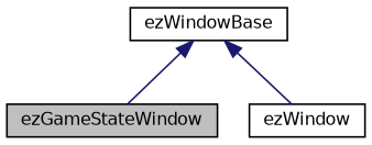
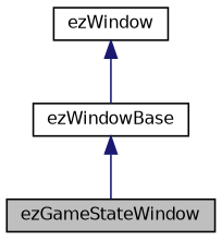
  digraph {
    node [color=black fillcolor=white fontname=Helvetica fontsize=10 shape=record style=filled]
    edge [color=midnightblue dir=back fontname=Helvetica fontsize=10 labelfontname=Helvetica labelfontsize=10 style=solid]
    n1 [fillcolor=grey75 fontcolor=black height=0.2 label=ezGameStateWindow width=0.4]
    n2 [height=0.2 label=ezWindow width=0.4]
    n3 [height=0.2 label=ezWindowBase width=0.4]
    n3 -> n1
-   n3 -> n2
+   n2 -> n3
  }
